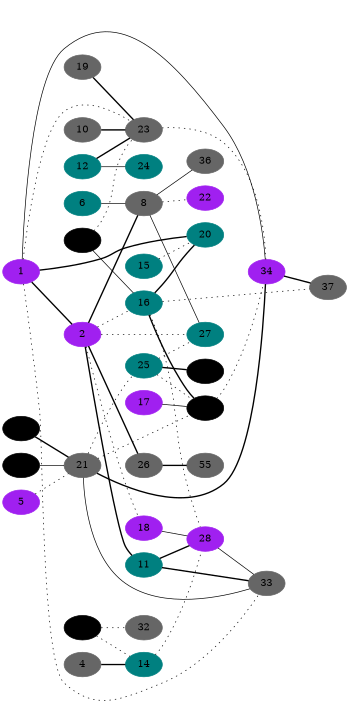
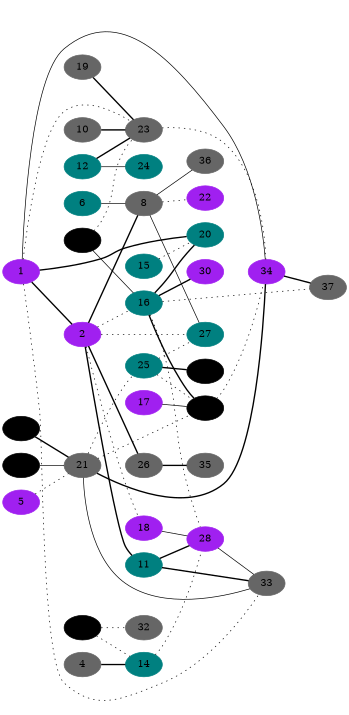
  graph {
    rankdir=LR
    node [color=gray40 style=filled]
    edge [style=dotted weight=1.0]
    1 [color=purple]
    2 [color=purple]
    20 [color=teal]
    23
    33
    34 [color=purple]
    8
    11 [color=teal]
    16 [color=teal]
    18 [color=purple]
    26
    27 [color=teal]
    37
    22 [color=purple]
    36
    28 [color=purple]
+   30 [color=purple]
    31 [color=black]
-   35 [label=55]
+   35
    3 [color=black]
    21
    25 [color=teal]
    14 [color=teal]
    4
    5 [color=purple]
    6 [color=teal]
    7 [color=black]
    9 [color=black]
    10
    12 [color=teal]
    24 [color=teal]
    13 [color=black]
    32
    15 [color=teal]
    17 [color=purple]
    19
    29 [color=black]
    1 -- 2 [style=bold]
    1 -- 20 [style=bold]
    1 -- 23
    1 -- 33
    1 -- 34 [style=solid]
    2 -- 8 [style=bold]
    2 -- 11 [style=bold]
    2 -- 16
    2 -- 18
    2 -- 26 [style=bold]
    2 -- 27
    23 -- 34
    34 -- 37 [style=bold]
    8 -- 27 [style=solid]
    8 -- 22
    8 -- 36 [style=solid]
    11 -- 33 [style=bold]
    11 -- 28 [style=bold]
    16 -- 20 [style=bold weight=2.0]
    16 -- 37
    16 -- 28
+   16 -- 30 [style=bold]
    16 -- 31 [style=bold]
    18 -- 28 [style=solid]
    26 -- 35 [style=bold]
    28 -- 33 [style=solid]
    31 -- 34
    3 -- 21 [style=solid]
    21 -- 33 [style=solid]
    21 -- 34 [style=bold]
    21 -- 31
    21 -- 25
    25 -- 27
    25 -- 31
    25 -- 29 [style=bold]
    14 -- 28
    4 -- 14 [style=bold]
    5 -- 21
    6 -- 8 [style=solid]
    7 -- 21 [style=bold]
    9 -- 23
    9 -- 16 [style=solid]
    10 -- 23 [style=bold]
    12 -- 23 [style=bold]
    12 -- 24 [style=solid]
    13 -- 14
    13 -- 32
    15 -- 20
    17 -- 31 [style=solid]
    19 -- 23 [style=bold]
  }
